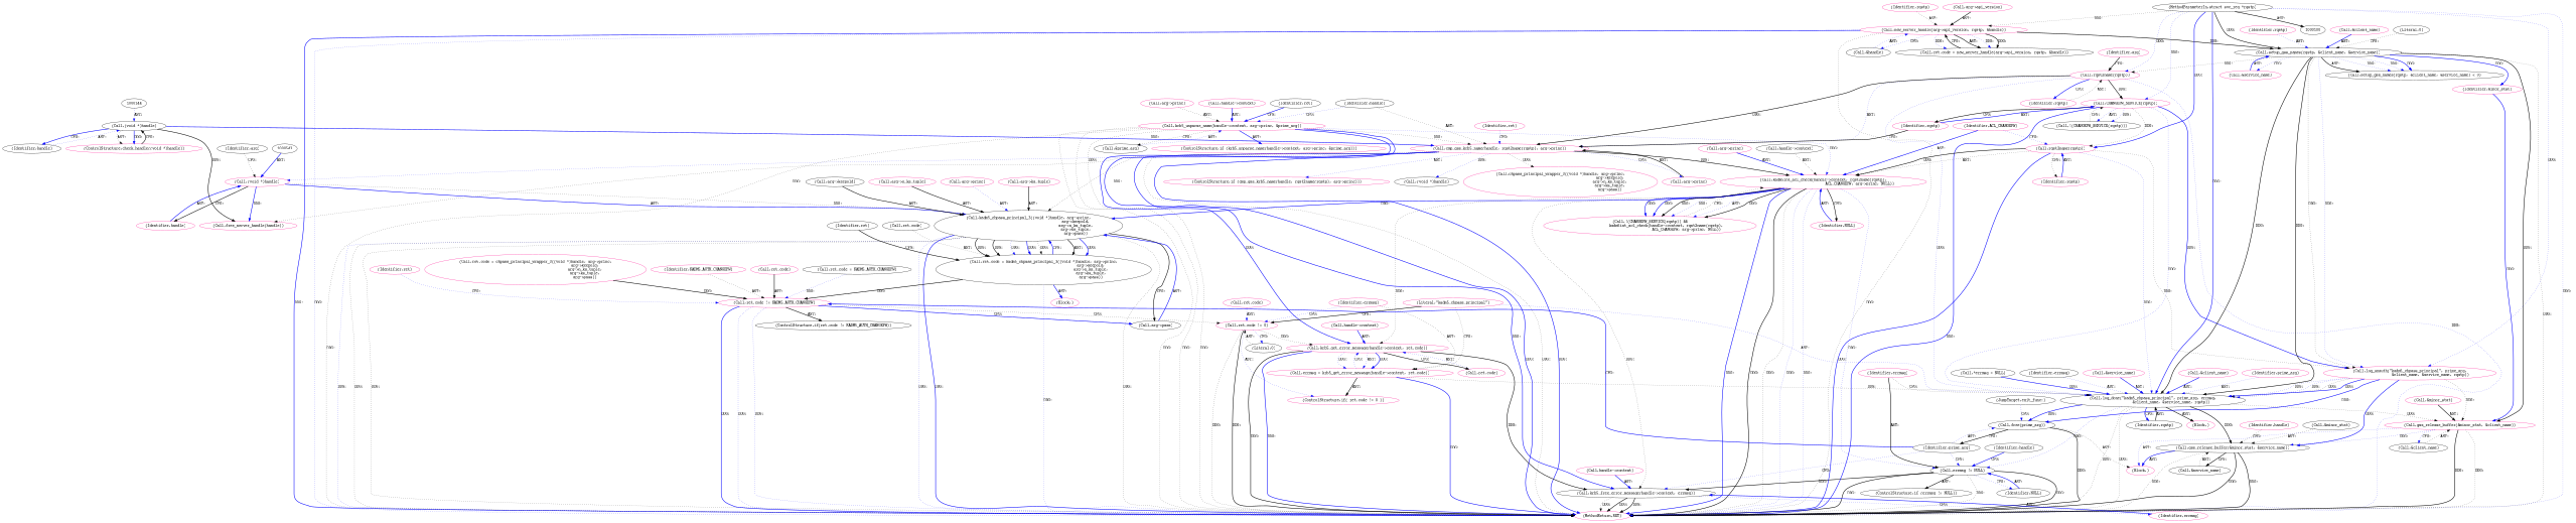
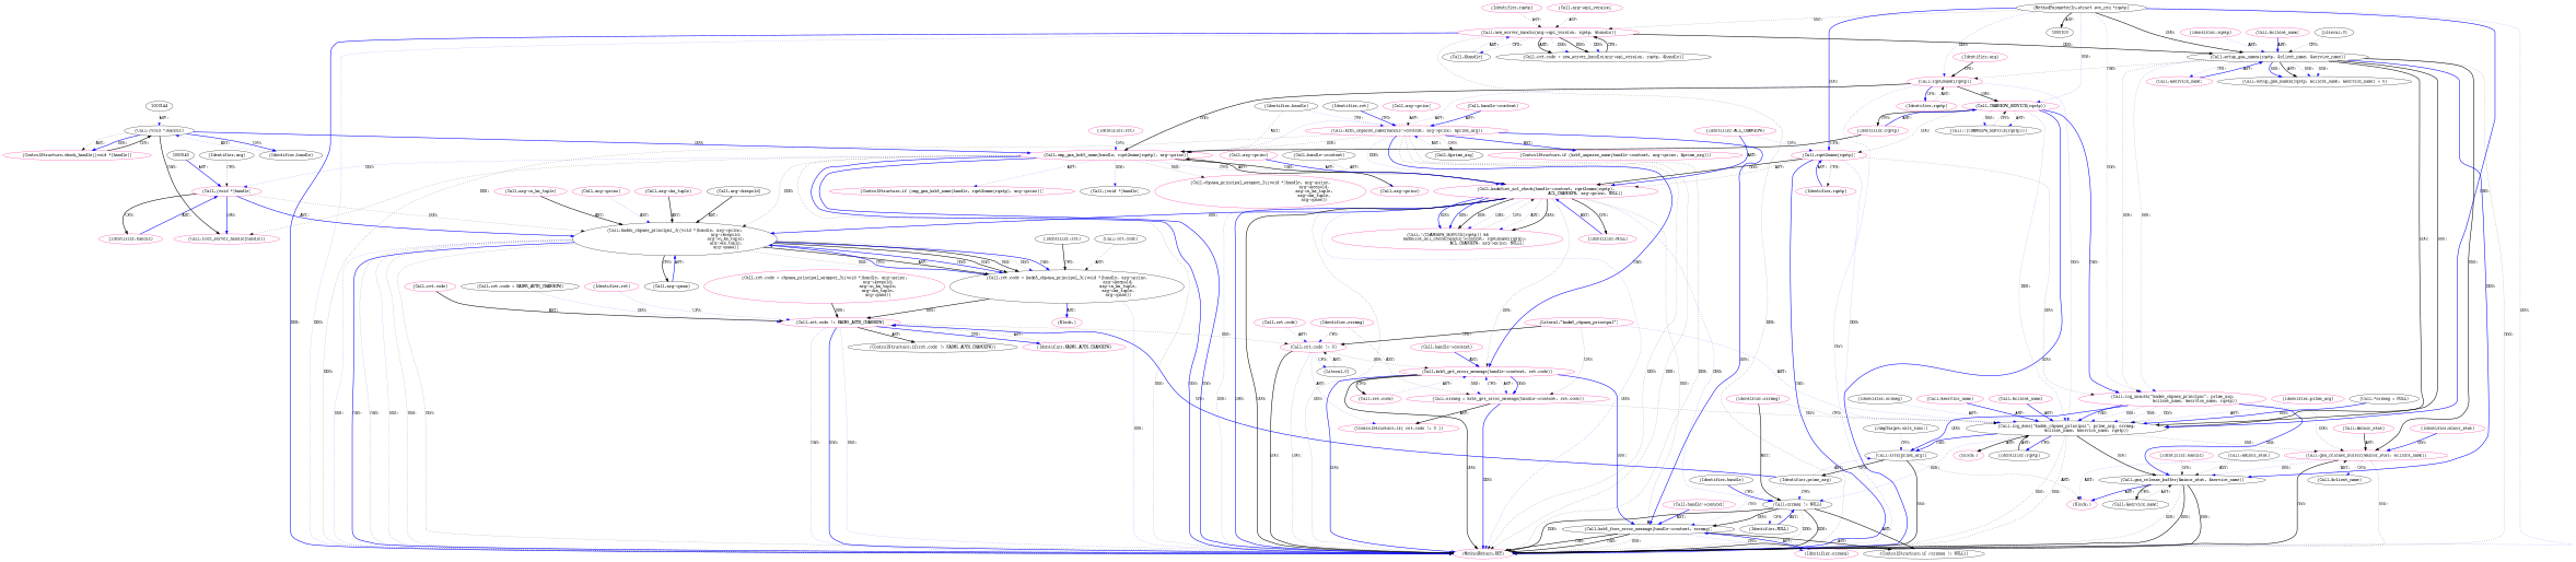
  digraph {
    fontname="Courier Prime"
    node [color=deeppink fontname="Courier Prime"]
    edge [color=blue fontname="Courier Prime" style=dotted]
    n1 [color=black label="(Call,kadm5_chpass_principal_3((void *)handle, arg->princ,\n                                            arg->keepold,\n                                            arg->n_ks_tuple,\n                                            arg->ks_tuple,\n                                            arg->pass))"]
    n2 [color=black label="(Call,ret.code = kadm5_chpass_principal_3((void *)handle, arg->princ,\n                                            arg->keepold,\n                                            arg->n_ks_tuple,\n                                            arg->ks_tuple,\n                                            arg->pass))"]
    n3 [color=black label="(Call,arg->pass)"]
    n4 [label="(MethodReturn,RET)"]
    n5 [label="(Call,ret.code != KADM5_AUTH_CHANGEPW)"]
    n6 [label="(Block,)"]
    n7 [label="(Call,(void *)handle)"]
    n8 [label="(Identifier,handle)"]
    n9 [label="(Call,free_server_handle(handle))"]
    n10 [label="(Call,cmp_gss_krb5_name(handle, rqst2name(rqstp), arg->princ))"]
    n11 [label="(Call,kadm5int_acl_check(handle->context, rqst2name(rqstp),\n                                  ACL_CHANGEPW, arg->princ, NULL))"]
    n12 [label="(ControlStructure,if (cmp_gss_krb5_name(handle, rqst2name(rqstp), arg->princ)))"]
    n13 [color=black label="(Call,(void *)handle)"]
    n14 [label="(Call,chpass_principal_wrapper_3((void *)handle, arg->princ,\n                                              arg->keepold,\n                                              arg->n_ks_tuple,\n                                              arg->ks_tuple,\n                                              arg->pass))"]
    n15 [label="(Call,arg->princ)"]
    n16 [label="(Call,krb5_get_error_message(handle->context, ret.code))"]
    n17 [color=black label="(Call,krb5_free_error_message(handle->context, errmsg))"]
    n18 [color=black label="(Call,errmsg != NULL)"]
    n19 [label="(Identifier,NULL)"]
    n20 [label="(Call,!(CHANGEPW_SERVICE(rqstp)) &&\n               kadm5int_acl_check(handle->context, rqst2name(rqstp),\n                                  ACL_CHANGEPW, arg->princ, NULL))"]
    n21 [color=black label="(Call,(void *)handle)"]
    n22 [label="(ControlStructure,check_handle((void *)handle))"]
    n23 [color=black label="(Identifier,handle)"]
    n24 [label="(Call,rqst2name(rqstp))"]
    n25 [label="(Call,CHANGEPW_SERVICE(rqstp))"]
    n26 [color=black label="(Call,log_done(\"kadm5_chpass_principal\", prime_arg, errmsg,\n                 &client_name, &service_name, rqstp))"]
    n27 [label="(Identifier,rqstp)"]
    n28 [label="(Call,log_unauth(\"kadm5_chpass_principal\", prime_arg,\n                   &client_name, &service_name, rqstp))"]
    n29 [label="(Call,rqst2name(rqstp))"]
    n30 [label="(Identifier,rqstp)"]
    n31 [color=black label="(Call,!(CHANGEPW_SERVICE(rqstp)))"]
    n32 [label="(Call,gss_release_buffer(&minor_stat, &client_name))"]
    n33 [color=black label="(Call,gss_release_buffer(&minor_stat, &service_name))"]
    n34 [color=black label="(Call,free(prime_arg))"]
    n35 [color=black label="(Identifier,rqstp)"]
    n36 [label="(Block,)"]
    n37 [color=black label="(Call,setup_gss_names(rqstp, &client_name, &service_name))"]
    n38 [color=black label="(Call,setup_gss_names(rqstp, &client_name, &service_name) < 0)"]
    n39 [label="(Call,&service_name)"]
    n40 [label="(Block,)"]
    n41 [color=black label="(Call,&client_name)"]
    n42 [color=black label="(Call,&service_name)"]
    n43 [label="(Call,new_server_handle(arg->api_version, rqstp, &handle))"]
    n44 [color=black label="(Call,&handle)"]
    n45 [color=black label="(Call,ret.code = new_server_handle(arg->api_version, rqstp, &handle))"]
    n46 [color=black label="(MethodParameterIn,struct svc_req *rqstp)"]
    1000100 [color=black]
    n48 [label="(Identifier,rqstp)"]
    n49 [label="(Call,krb5_unparse_name(handle->context, arg->princ, &prime_arg))"]
    n50 [label="(ControlStructure,if (krb5_unparse_name(handle->context, arg->princ, &prime_arg)))"]
    n51 [color=black label="(Call,&prime_arg)"]
    n52 [label="(Call,errmsg = krb5_get_error_message(handle->context, ret.code))"]
    n53 [label="(Call,ret.code)"]
    n54 [color=black label="(ControlStructure,if (errmsg != NULL))"]
    n55 [label="(Identifier,errmsg)"]
    n56 [color=black label="(Identifier,NULL)"]
    n57 [label="(Call,ret.code != 0)"]
    n58 [color=black label="(ControlStructure,if(ret.code != KADM5_AUTH_CHANGEPW))"]
    n59 [label="(Identifier,KADM5_AUTH_CHANGEPW)"]
    n60 [label="(ControlStructure,if( ret.code != 0 ))"]
    n61 [color=black label="(Literal,0)"]
    n62 [color=black label="(Identifier,prime_arg)"]
    n63 [label="(Identifier,rqstp)"]
    n64 [color=black label="(Call,handle->context)"]
    n65 [label="(Call,ret.code)"]
    n66 [color=black label="(Identifier,ret)"]
    n67 [label="(Call,&client_name)"]
    n68 [label="(Call,arg->princ)"]
    n69 [label="(Literal,\"kadm5_chpass_principal\")"]
    n70 [color=black label="(Identifier,handle)"]
    n71 [label="(Identifier,minor_stat)"]
    n72 [label="(Identifier,errmsg)"]
    n73 [label="(Call,handle->context)"]
    n74 [color=black label="(Identifier,arg)"]
    n75 [color=black label="(Call,ret.code = KADM5_AUTH_CHANGEPW)"]
    n76 [label="(Identifier,prime_arg)"]
    n77 [label="(Identifier,handle)"]
    n78 [color=black label="(Call,&minor_stat)"]
    n79 [label="(Identifier,ret)"]
    n80 [color=black label="(Literal,0)"]
    n81 [label="(Identifier,rqstp)"]
    n82 [color=black label="(Call,*errmsg = NULL)"]
    n83 [color=black label="(Identifier,handle)"]
    n84 [label="(Call,arg->princ)"]
    n85 [label="(Call,ret.code)"]
    n86 [color=black label="(Identifier,errmsg)"]
    n87 [label="(Call,&service_name)"]
    n88 [label="(Call,arg->princ)"]
    n89 [label="(Call,arg->ks_tuple)"]
    n90 [label="(Identifier,ret)"]
    n91 [label="(Call,handle->context)"]
    n92 [color=black label="(Call,arg->keepold)"]
    n93 [label="(Call,&client_name)"]
    n94 [label="(Call,ret.code = chpass_principal_wrapper_3((void *)handle, arg->princ,\n                                              arg->keepold,\n                                              arg->n_ks_tuple,\n                                              arg->ks_tuple,\n                                              arg->pass))"]
    n95 [color=black label="(Call,ret.code)"]
    n96 [label="(Identifier,arg)"]
    n97 [label="(Identifier,errmsg)"]
    n98 [label="(Call,arg->n_ks_tuple)"]
    n99 [label="(Call,handle->context)"]
    n100 [label="(Call,arg->api_version)"]
    n101 [label="(Identifier,ACL_CHANGEPW)"]
    n102 [label="(Call,&minor_stat)"]
    n103 [color=black label="(JumpTarget,exit_func:)"]
    n104 [color=black label="(Identifier,ret)"]
    n105 [color=black label=1000543]
    1000144 [color=black]
    n1 -> n2 [color=black label="AST: " style=bold]
    n1 -> n2 [label="DDG: " style=bold]
    n1 -> n2 [color=black label="DDG: " style=bold]
    n1 -> n2 [color=black label="DDG: " style=bold]
    n1 -> n2 [label="DDG: "]
    n1 -> n2 [label="DDG: " style=bold]
    n1 -> n2 [color=black label="DDG: "]
    n1 -> n3 [color=black label="CFG: " style=bold]
    n1 -> n4 [color=black label="DDG: "]
    n1 -> n4 [label="DDG: "]
    n1 -> n4 [color=black label="DDG: "]
    n1 -> n4 [color=black label="DDG: "]
    n1 -> n4 [label="DDG: "]
    n1 -> n4 [label="DDG: " style=bold]
    n2 -> n1 [label="CFG: " style=bold]
    n2 -> n4 [label="DDG: "]
    n2 -> n5 [color=black label="DDG: " style=bold]
    n2 -> n6 [label="AST: " style=bold]
    n3 -> n1 [label="AST: " style=bold]
    n5 -> n4 [label="DDG: " style=bold]
    n5 -> n4 [label="DDG: "]
    n5 -> n4 [label="DDG: "]
-   n5 -> n57 [color=black label="CFG: "]
+   n5 -> n57 [color=black label="DDG: "]
    n5 -> n58 [color=black label="AST: " style=bold]
-   n5 -> n3 [label="CFG: " style=bold]
+   n5 -> n59 [label="CFG: " style=bold]
    n7 -> n1 [label="AST: " style=bold]
    n7 -> n1 [color=black label="DDG: "]
    n7 -> n8 [color=black label="CFG: " style=bold]
    n7 -> n9 [label="DDG: " style=bold]
    n8 -> n7 [label="AST: " style=bold]
    n10 -> n1 [color=black label="DDG: "]
    n10 -> n4 [label="DDG: " style=bold]
    n10 -> n4 [color=black label="DDG: "]
    n10 -> n4 [label="DDG: " style=bold]
    n10 -> n7 [label="DDG: "]
    n10 -> n9 [color=black label="DDG: "]
    n10 -> n11 [color=black label="DDG: " style=bold]
    n10 -> n12 [label="AST: "]
    n10 -> n13 [label="DDG: "]
    n10 -> n14 [color=black label="DDG: "]
    n10 -> n15 [label="CFG: "]
    n11 -> n1 [label="DDG: " style=bold]
    n11 -> n4 [color=black label="DDG: "]
    n11 -> n4 [label="DDG: "]
    n11 -> n4 [label="DDG: "]
    n11 -> n4 [label="DDG: " style=bold]
    n11 -> n4 [color=black label="DDG: " style=bold]
    n11 -> n16 [color=black label="DDG: "]
    n11 -> n17 [color=black label="DDG: "]
    n11 -> n18 [label="DDG: "]
    n11 -> n19 [color=black label="CFG: " style=bold]
    n11 -> n20 [label="AST: "]
    n11 -> n20 [color=black label="DDG: " style=bold]
    n11 -> n20 [label="DDG: " style=bold]
    n11 -> n20 [label="DDG: " style=bold]
    n11 -> n20 [color=black label="DDG: " style=bold]
    n11 -> n20 [label="DDG: "]
    n15 -> n10 [color=black label="AST: " style=bold]
    n16 -> n4 [label="DDG: " style=bold]
    n16 -> n4 [color=black label="DDG: " style=bold]
-   n16 -> n17 [color=black label="DDG: " style=bold]
+   n16 -> n17 [label="DDG: " style=bold]
    n16 -> n52 [label="AST: "]
    n16 -> n52 [label="DDG: " style=bold]
    n16 -> n52 [label="DDG: "]
    n16 -> n53 [color=black label="CFG: " style=bold]
    n17 -> n4 [color=black label="DDG: "]
    n17 -> n4 [color=black label="DDG: " style=bold]
    n17 -> n4 [color=black label="DDG: " style=bold]
+   n17 -> n54 [color=black label="AST: " style=bold]
    n17 -> n55 [label="CFG: "]
    n18 -> n4 [color=black label="DDG: " style=bold]
    n18 -> n4 [color=black label="DDG: "]
    n18 -> n4 [color=black label="DDG: " style=bold]
    n18 -> n17 [color=black label="DDG: " style=bold]
    n18 -> n54 [color=black label="AST: " style=bold]
    n18 -> n56 [label="CFG: "]
    n19 -> n11 [label="AST: " style=bold]
    n20 -> n11 [color=black label="CFG: "]
    n21 -> n9 [color=black label="DDG: " style=bold]
    n21 -> n10 [label="DDG: " style=bold]
    n21 -> n22 [color=black label="AST: "]
    n21 -> n22 [label="DDG: " style=bold]
    n21 -> n23 [label="CFG: " style=bold]
    n22 -> n21 [color=black label="CFG: " style=bold]
    n23 -> n21 [label="AST: "]
    n24 -> n4 [label="DDG: "]
    n24 -> n10 [label="AST: "]
    n24 -> n10 [color=black label="DDG: " style=bold]
    n24 -> n25 [color=black label="DDG: " style=bold]
    n24 -> n26 [label="DDG: "]
    n24 -> n27 [label="CFG: " style=bold]
    n25 -> n4 [label="DDG: " style=bold]
    n25 -> n26 [label="DDG: "]
    n25 -> n28 [label="DDG: " style=bold]
    n25 -> n29 [color=black label="DDG: "]
    n25 -> n30 [color=black label="CFG: " style=bold]
    n25 -> n31 [label="AST: "]
    n25 -> n31 [label="DDG: "]
    n26 -> n4 [color=black label="DDG: "]
    n26 -> n4 [color=black label="DDG: "]
    n26 -> n18 [label="DDG: "]
    n26 -> n32 [color=black label="DDG: "]
    n26 -> n33 [color=black label="DDG: " style=bold]
    n26 -> n34 [label="DDG: " style=bold]
    n26 -> n35 [label="CFG: " style=bold]
    n26 -> n36 [color=black label="AST: " style=bold]
    n27 -> n24 [color=black label="AST: "]
    n28 -> n26 [label="DDG: "]
    n28 -> n26 [label="DDG: "]
    n28 -> n26 [color=black label="DDG: "]
    n28 -> n26 [label="DDG: " style=bold]
    n28 -> n32 [color=black label="DDG: "]
    n28 -> n33 [label="DDG: " style=bold]
    n28 -> n34 [label="DDG: " style=bold]
    n29 -> n4 [label="DDG: " style=bold]
    n29 -> n11 [color=black label="AST: "]
    n29 -> n11 [color=black label="DDG: " style=bold]
    n29 -> n26 [label="DDG: "]
    n29 -> n28 [color=black label="DDG: "]
    n29 -> n48 [color=black label="CFG: "]
    n30 -> n10 [color=black label="CFG: " style=bold]
    n30 -> n25 [label="AST: " style=bold]
    n31 -> n25 [color=black label="CFG: "]
    n32 -> n4 [color=black label="DDG: "]
    n32 -> n4 [color=black label="DDG: " style=bold]
    n32 -> n33 [label="DDG: "]
    n32 -> n40 [label="AST: "]
    n32 -> n41 [label="CFG: "]
    n33 -> n4 [color=black label="DDG: " style=bold]
    n33 -> n4 [color=black label="DDG: "]
    n33 -> n4 [color=black label="DDG: " style=bold]
    n33 -> n40 [label="AST: " style=bold]
    n33 -> n42 [color=black label="CFG: " style=bold]
    n34 -> n4 [color=black label="DDG: " style=bold]
    n34 -> n40 [color=black label="AST: "]
    n34 -> n62 [color=black label="CFG: " style=bold]
    n35 -> n26 [color=black label="AST: " style=bold]
    n37 -> n4 [color=black label="DDG: "]
    n37 -> n24 [color=black label="DDG: "]
    n37 -> n26 [color=black label="DDG: " style=bold]
    n37 -> n26 [color=black label="DDG: " style=bold]
    n37 -> n28 [label="DDG: "]
    n37 -> n28 [color=black label="DDG: "]
    n37 -> n32 [color=black label="DDG: " style=bold]
-   n37 -> n71 [label="DDG: " style=bold]
+   n37 -> n33 [label="DDG: " style=bold]
    n37 -> n38 [color=black label="AST: " style=bold]
    n37 -> n38 [label="DDG: "]
    n37 -> n38 [label="DDG: "]
    n37 -> n38 [label="DDG: " style=bold]
    n37 -> n39 [label="CFG: "]
    n39 -> n37 [label="AST: " style=bold]
    n41 -> n32 [color=black label="AST: "]
    n42 -> n33 [color=black label="AST: "]
    n43 -> n4 [label="DDG: " style=bold]
    n43 -> n4 [label="DDG: "]
    n43 -> n4 [color=black label="DDG: "]
    n43 -> n37 [color=black label="DDG: " style=bold]
    n43 -> n44 [label="CFG: "]
    n43 -> n45 [color=black label="AST: " style=bold]
    n43 -> n45 [label="DDG: "]
    n43 -> n45 [color=black label="DDG: " style=bold]
    n43 -> n45 [label="DDG: "]
    n44 -> n43 [label="AST: "]
    n45 -> n43 [color=black label="CFG: " style=bold]
    n46 -> n4 [label="DDG: "]
    n46 -> n24 [label="DDG: "]
    n46 -> n25 [label="DDG: "]
    n46 -> n26 [label="DDG: " style=bold]
    n46 -> n28 [label="DDG: "]
    n46 -> n29 [label="DDG: " style=bold]
    n46 -> n37 [color=black label="DDG: " style=bold]
    n46 -> n43 [color=black label="DDG: "]
    n46 -> 1000100 [color=black label="AST: " style=bold]
    n48 -> n29 [label="AST: " style=bold]
    n49 -> n4 [color=black label="DDG: "]
    n49 -> n4 [color=black label="DDG: "]
    n49 -> n4 [color=black label="DDG: "]
    n49 -> n4 [color=black label="DDG: "]
    n49 -> n10 [color=black label="DDG: "]
    n49 -> n11 [label="DDG: "]
    n49 -> n16 [label="DDG: " style=bold]
    n49 -> n17 [label="DDG: " style=bold]
    n49 -> n50 [label="AST: " style=bold]
    n49 -> n51 [color=black label="CFG: "]
    n51 -> n49 [label="AST: "]
    n52 -> n4 [label="DDG: " style=bold]
    n52 -> n16 [label="CFG: "]
    n52 -> n26 [color=black label="DDG: "]
    n52 -> n60 [color=black label="AST: " style=bold]
    n53 -> n16 [label="AST: "]
    n55 -> n17 [label="AST: " style=bold]
    n56 -> n18 [label="AST: " style=bold]
    n57 -> n4 [color=black label="DDG: " style=bold]
    n57 -> n4 [color=black label="DDG: "]
    n57 -> n16 [color=black label="DDG: "]
    n57 -> n60 [label="AST: "]
    n57 -> n61 [label="CFG: "]
    n59 -> n5 [color=black label="AST: "]
    n61 -> n57 [color=black label="AST: "]
    n62 -> n5 [label="CFG: " style=bold]
    n62 -> n17 [label="CFG: "]
    n62 -> n18 [label="CFG: "]
    n62 -> n34 [label="AST: "]
    n63 -> n43 [color=black label="AST: "]
    n64 -> n11 [color=black label="AST: "]
    n65 -> n5 [color=black label="AST: " style=bold]
    n66 -> n49 [label="CFG: " style=bold]
    n67 -> n26 [label="AST: " style=bold]
    n68 -> n49 [color=black label="AST: "]
    n69 -> n26 [label="AST: "]
    n69 -> n52 [color=black label="CFG: "]
    n69 -> n57 [color=black label="CFG: " style=bold]
    n70 -> n18 [label="CFG: " style=bold]
    n71 -> n32 [label="DDG: " style=bold]
    n72 -> n18 [color=black label="AST: " style=bold]
    n72 -> n26 [color=black label="CFG: "]
    n73 -> n49 [label="AST: " style=bold]
    n74 -> n7 [color=black label="CFG: "]
    n75 -> n5 [label="DDG: "]
    n76 -> n26 [label="AST: "]
    n77 -> n33 [color=black label="CFG: "]
    n78 -> n33 [color=black label="AST: "]
    n79 -> n10 [label="CFG: "]
    n80 -> n37 [color=black label="CFG: "]
    n81 -> n37 [label="AST: "]
    n82 -> n26 [label="DDG: " style=bold]
    n83 -> n10 [color=black label="AST: "]
    n83 -> n49 [label="CFG: "]
    n84 -> n1 [label="AST: "]
    n85 -> n57 [label="AST: "]
    n86 -> n26 [label="AST: "]
    n87 -> n26 [label="AST: " style=bold]
    n88 -> n11 [label="AST: " style=bold]
    n89 -> n1 [color=black label="AST: " style=bold]
    n90 -> n5 [label="CFG: "]
    n91 -> n16 [label="AST: " style=bold]
    n92 -> n1 [color=black label="AST: " style=bold]
    n93 -> n37 [label="AST: " style=bold]
    n94 -> n5 [color=black label="DDG: " style=bold]
    n95 -> n2 [color=black label="AST: "]
    n96 -> n24 [color=black label="CFG: " style=bold]
    n97 -> n52 [color=black label="AST: "]
    n97 -> n57 [label="CFG: "]
    n98 -> n1 [color=black label="AST: " style=bold]
    n99 -> n17 [label="AST: " style=bold]
-   n100 -> n43 [color=black label="AST: " style=bold]
+   n100 -> n43 [color=black label="AST: "]
    n101 -> n11 [label="AST: " style=bold]
    n101 -> n29 [label="CFG: "]
    n102 -> n32 [color=black label="AST: " style=bold]
    n103 -> n34 [label="CFG: "]
    n104 -> n2 [color=black label="CFG: " style=bold]
    n105 -> n7 [label="AST: " style=bold]
    1000144 -> n21 [label="AST: "]
  }
